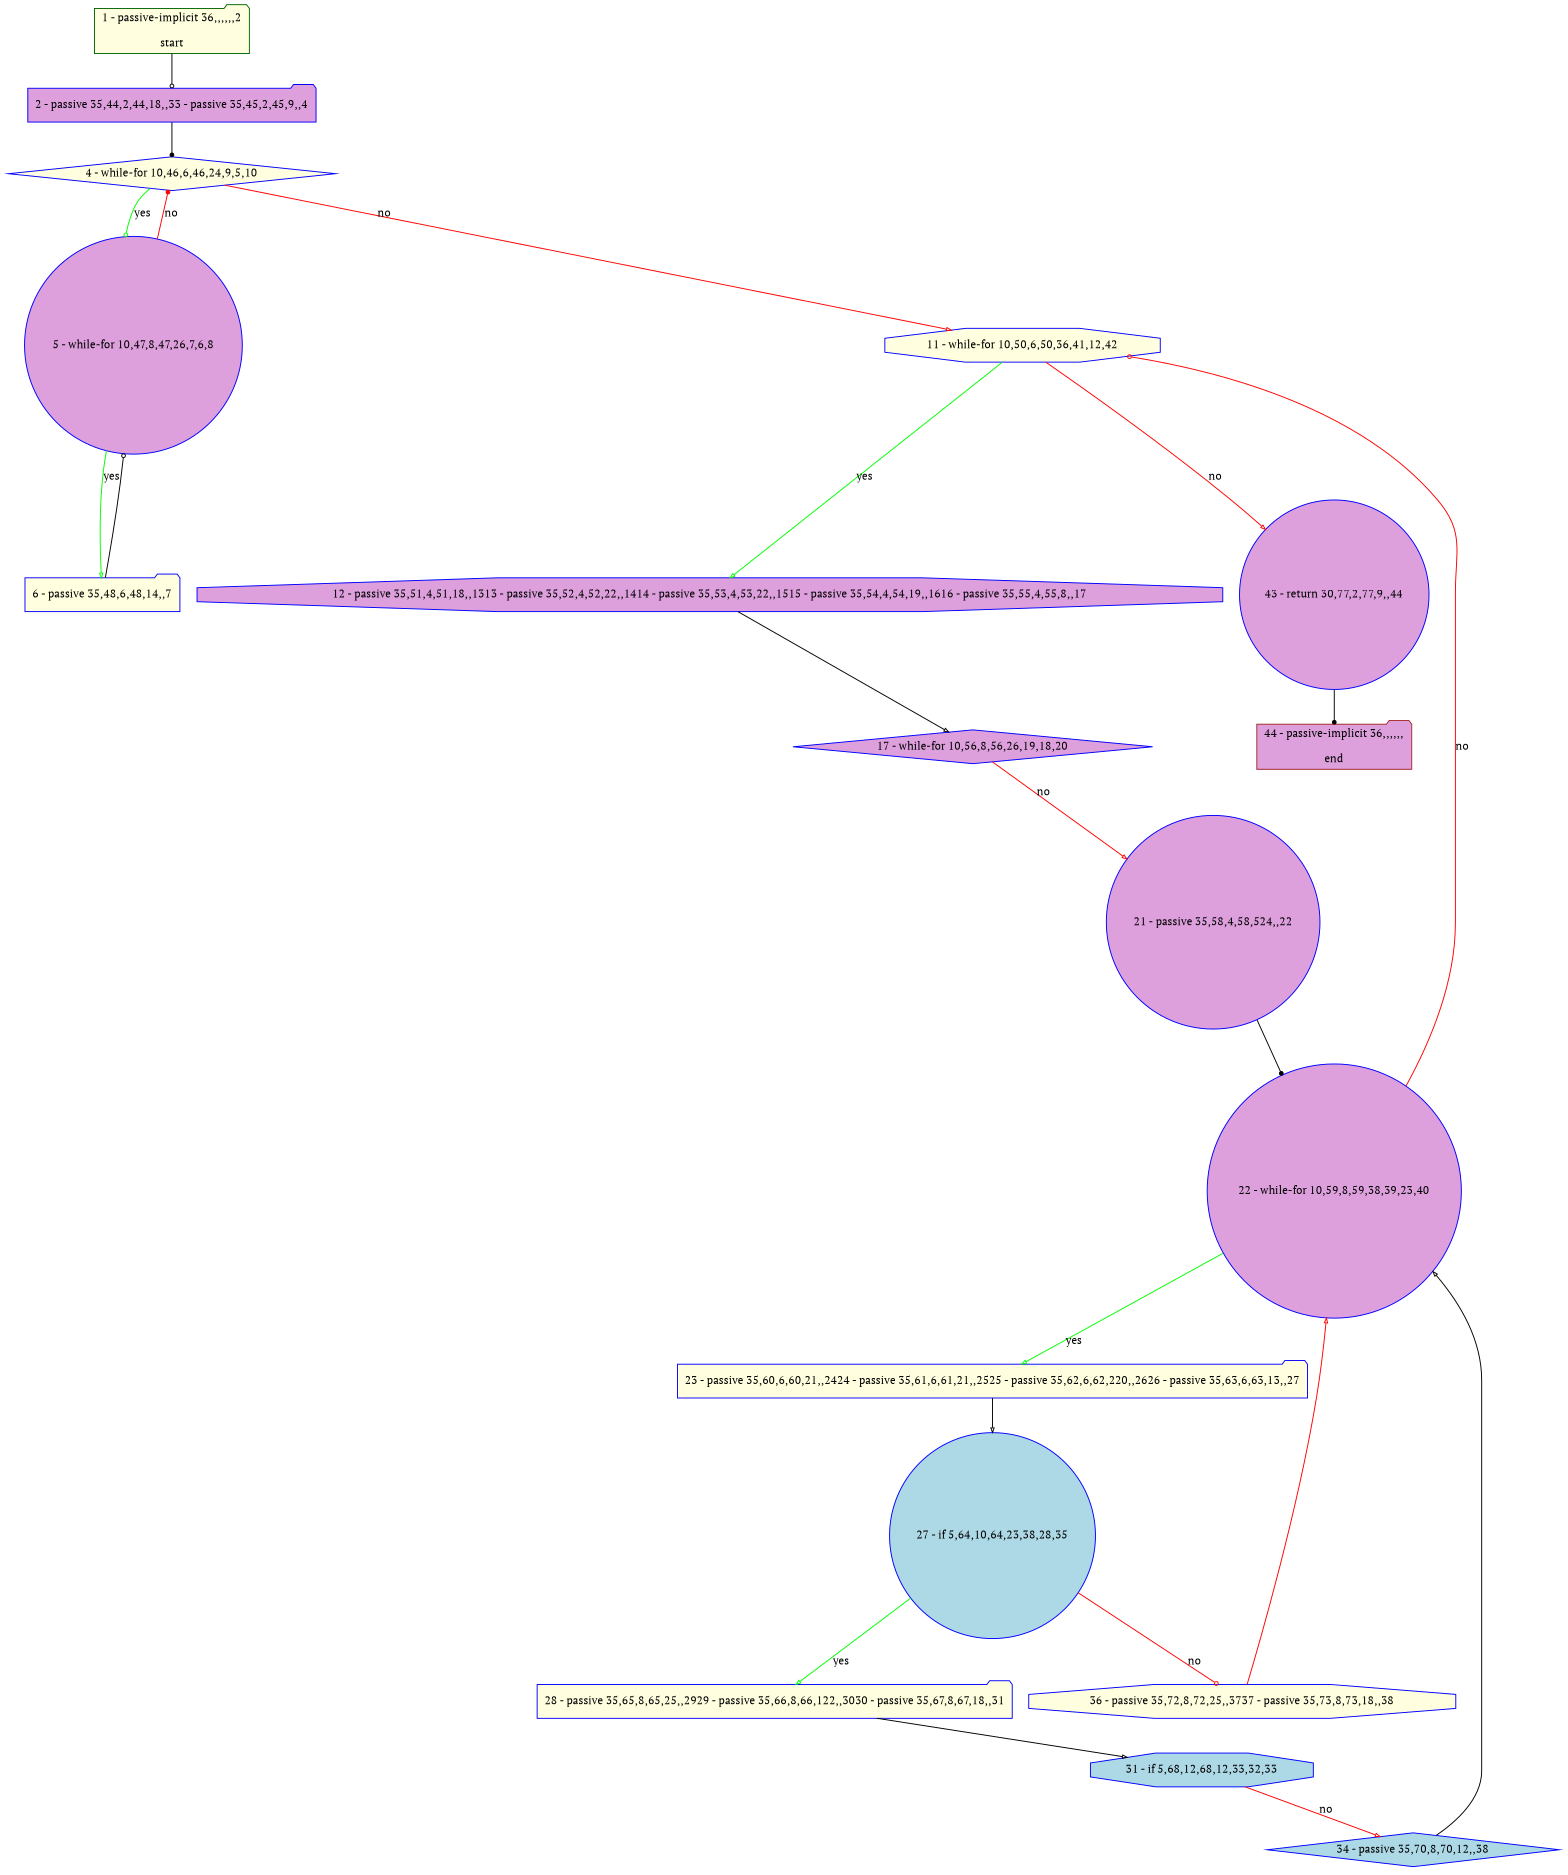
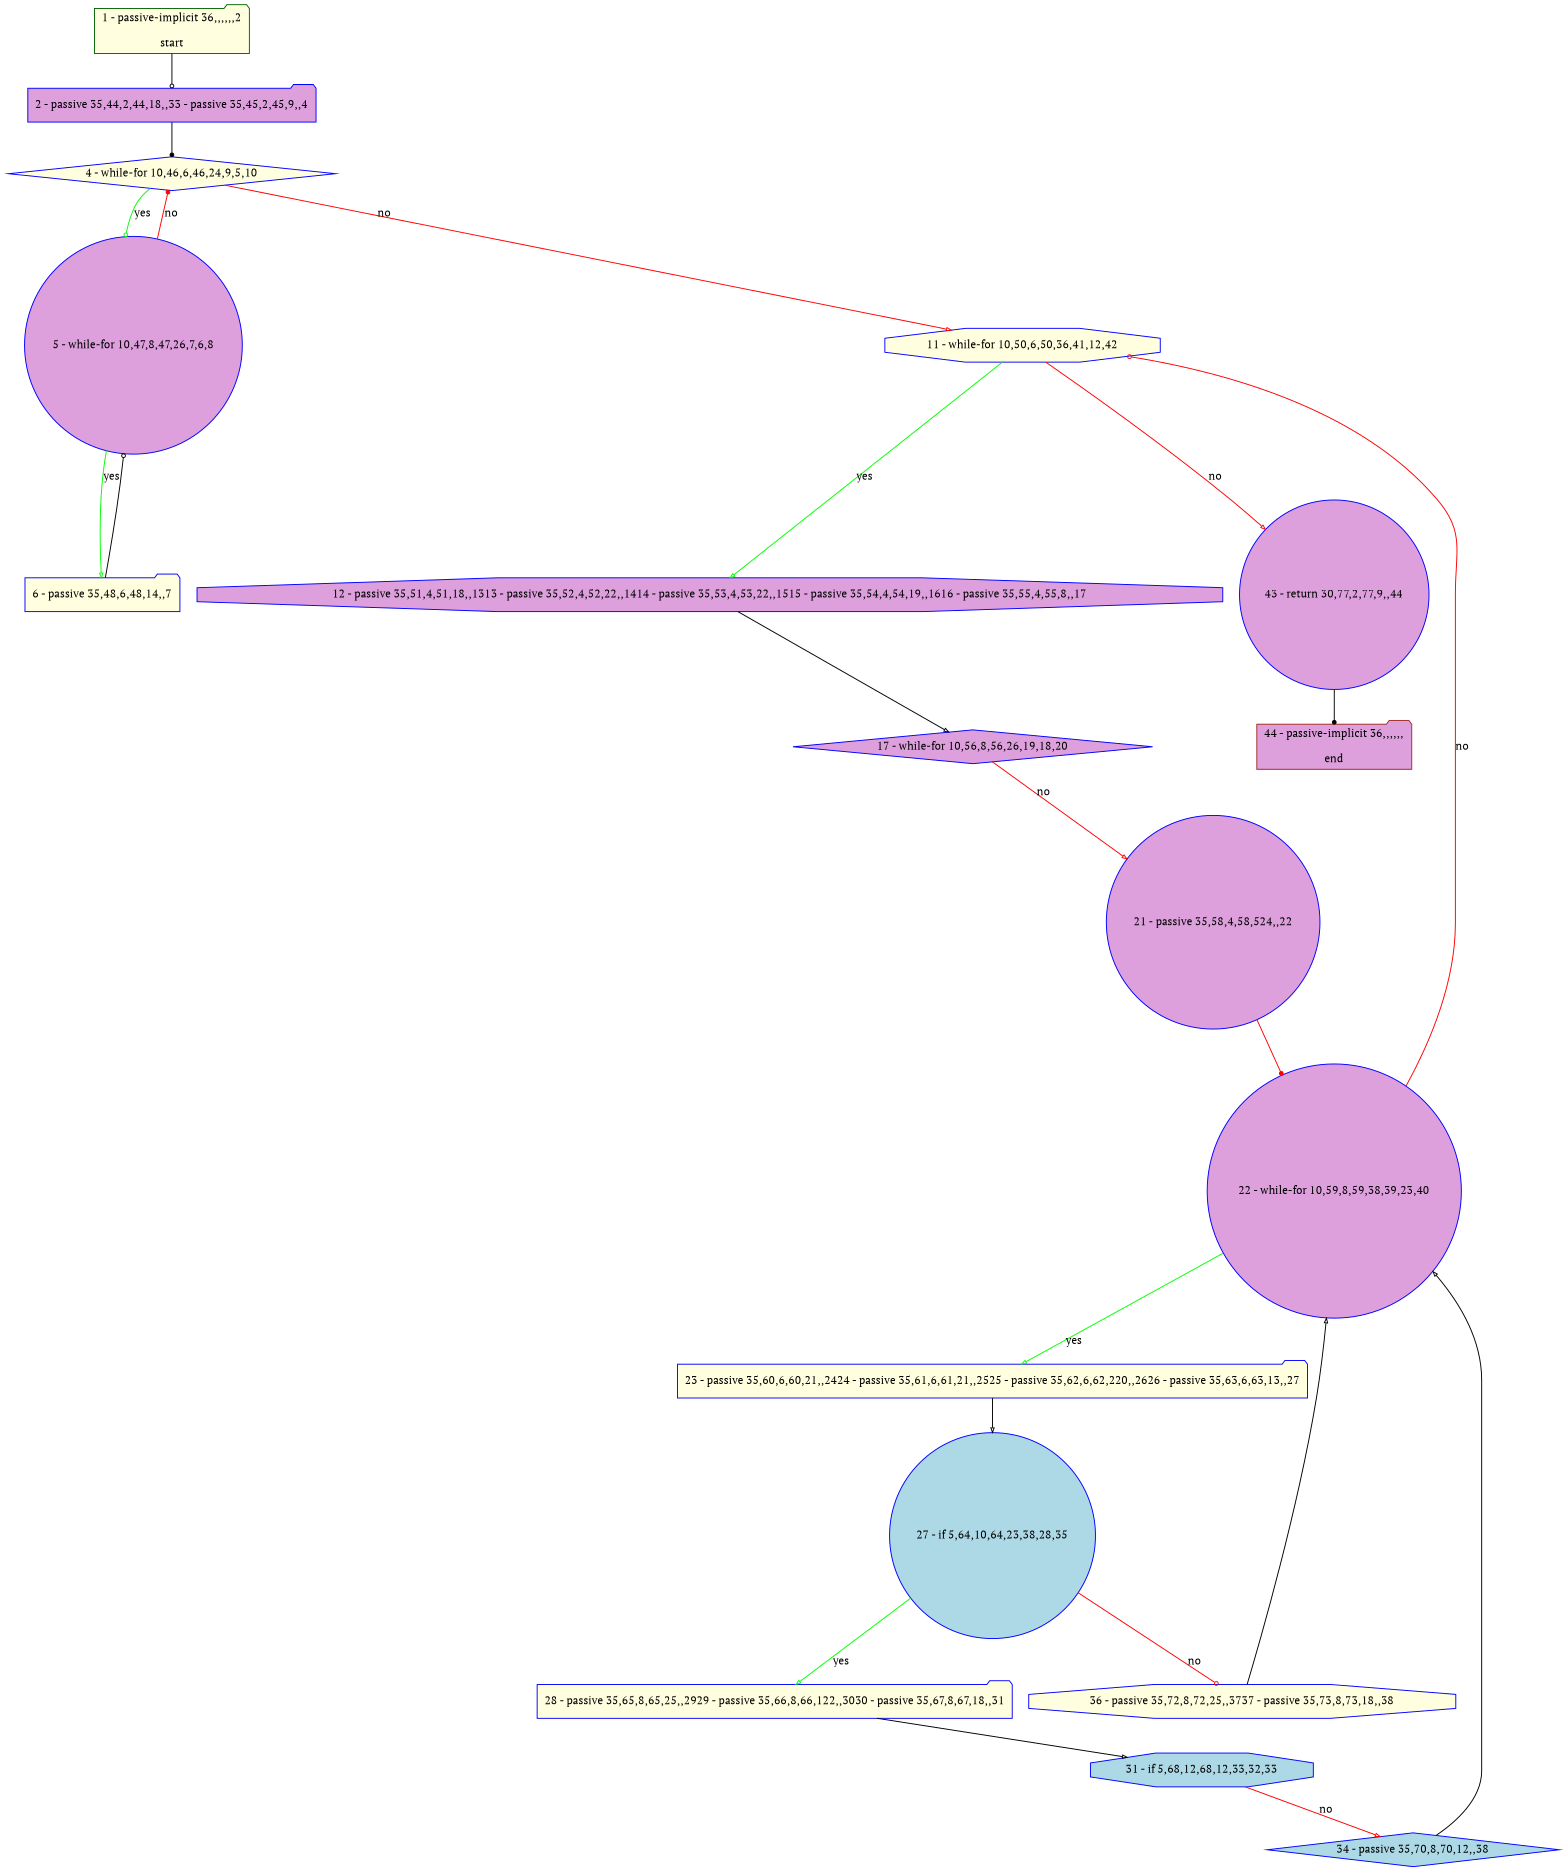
  digraph {
    bgcolor=white
    compound=true
    fillcolor="#FFFFCC"
    fontname="PT Serif"
    fontsize=12
    pack=true
    packmode=clust
    style="rounded,filled"
    node [color="#0000ff" compound=true fillcolor=plum fixedsize=false fontname="PT Serif" fontsize=12 node_initialized=no shape=folder style=filled]
    edge [arrowhead=onormal arrowsize=0.5 arrowtail=none color="#000000" compound=true dir=forward fontcolor=black fontname="PT Serif" fontsize=12]
    n1 [label="2 - passive 35,44,2,44,18,,33 - passive 35,45,2,45,9,,4"]
    n2 [fillcolor=lightyellow label="4 - while-for 10,46,6,46,24,9,5,10" shape=diamond]
    n3 [label="5 - while-for 10,47,8,47,26,7,6,8" shape=circle]
    n4 [fillcolor=lightyellow label="11 - while-for 10,50,6,50,36,41,12,42" shape=octagon]
    n5 [color="#006400" fillcolor=lightyellow label="1 - passive-implicit 36,,,,,,2\n\nstart"]
    n6 [fillcolor=lightyellow label="6 - passive 35,48,6,48,14,,7"]
    n7 [label="12 - passive 35,51,4,51,18,,1313 - passive 35,52,4,52,22,,1414 - passive 35,53,4,53,22,,1515 - passive 35,54,4,54,19,,1616 - passive 35,55,4,55,8,,17" shape=octagon]
    n8 [label="43 - return 30,77,2,77,9,,44" shape=circle]
    n9 [label="17 - while-for 10,56,8,56,26,19,18,20" shape=diamond]
    n10 [color="#a52a2a" label="44 - passive-implicit 36,,,,,,\n\nend"]
    n11 [label="21 - passive 35,58,4,58,524,,22" shape=circle]
    n12 [label="22 - while-for 10,59,8,59,38,39,23,40" shape=circle]
    n13 [fillcolor=lightyellow label="23 - passive 35,60,6,60,21,,2424 - passive 35,61,6,61,21,,2525 - passive 35,62,6,62,220,,2626 - passive 35,63,6,63,13,,27"]
    n14 [fillcolor=lightblue label="27 - if 5,64,10,64,23,38,28,35" shape=circle]
    n15 [fillcolor=lightyellow label="28 - passive 35,65,8,65,25,,2929 - passive 35,66,8,66,122,,3030 - passive 35,67,8,67,18,,31"]
    n16 [fillcolor=lightyellow label="36 - passive 35,72,8,72,25,,3737 - passive 35,73,8,73,18,,38" shape=octagon]
    n17 [fillcolor=lightblue label="31 - if 5,68,12,68,12,33,32,33" shape=octagon]
    n18 [fillcolor=lightblue label="34 - passive 35,70,8,70,12,,38" shape=diamond]
    n1 -> n2 [arrowhead=dot]
    n2 -> n3 [arrowhead=odot color="#00ff00" label=yes]
    n2 -> n4 [color="#ff0000" label=no]
    n3 -> n2 [arrowhead=dot color="#ff0000" label=no]
    n3 -> n6 [color="#00ff00" label=yes]
    n4 -> n7 [color="#00ff00" label=yes]
    n4 -> n8 [color="#ff0000" label=no]
    n5 -> n1 [arrowhead=odot]
    n6 -> n3 [arrowhead=odot]
    n7 -> n9
    n8 -> n10 [arrowhead=dot]
    n9 -> n11 [color="#ff0000" label=no]
-   n11 -> n12 [arrowhead=dot]
+   n11 -> n12 [arrowhead=dot color="#ff0000"]
    n12 -> n4 [arrowhead=odot color="#ff0000" label=no]
    n12 -> n13 [color="#00ff00" label=yes]
    n13 -> n14
    n14 -> n15 [color="#00ff00" label=yes]
    n14 -> n16 [arrowhead=odot color="#ff0000" label=no]
    n15 -> n17
-   n16 -> n12 [color="#ff0000"]
+   n16 -> n12
    n17 -> n18 [color="#ff0000" label=no]
    n18 -> n12
  }
